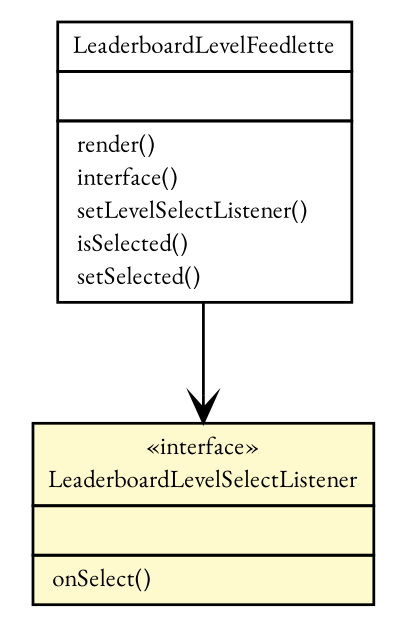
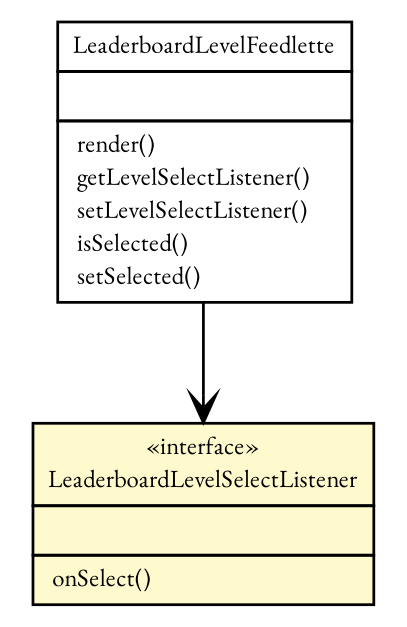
  digraph {
    nodesep=0.25
    ranksep=0.5
    fontname="EB Garamond"
    node [fontcolor=black fontname="EB Garamond" fontsize=9.0 shape=plaintext]
-   n1 [label=<<table title="com.heyzap.sdk.LeaderboardLevelFeedlette" border="0" cellborder="1" cellspacing="0" cellpadding="2" port="p" href="./LeaderboardLevelFeedlette.html"> 		<tr><td><table border="0" cellspacing="0" cellpadding="1"> <tr><td align="center" balign="center"> LeaderboardLevelFeedlette </td></tr> 		</table></td></tr> 		<tr><td><table border="0" cellspacing="0" cellpadding="1"> <tr><td align="left" balign="left">  </td></tr> 		</table></td></tr> 		<tr><td><table border="0" cellspacing="0" cellpadding="1"> <tr><td align="left" balign="left">  render() </td></tr> <tr><td align="left" balign="left">  interface() </td></tr> <tr><td align="left" balign="left">  setLevelSelectListener() </td></tr> <tr><td align="left" balign="left">  isSelected() </td></tr> <tr><td align="left" balign="left">  setSelected() </td></tr> 		</table></td></tr> 		</table>>]
+   n1 [label=<<table title="com.heyzap.sdk.LeaderboardLevelFeedlette" border="0" cellborder="1" cellspacing="0" cellpadding="2" port="p" href="./LeaderboardLevelFeedlette.html"> 		<tr><td><table border="0" cellspacing="0" cellpadding="1"> <tr><td align="center" balign="center"> LeaderboardLevelFeedlette </td></tr> 		</table></td></tr> 		<tr><td><table border="0" cellspacing="0" cellpadding="1"> <tr><td align="left" balign="left">  </td></tr> 		</table></td></tr> 		<tr><td><table border="0" cellspacing="0" cellpadding="1"> <tr><td align="left" balign="left">  render() </td></tr> <tr><td align="left" balign="left">  getLevelSelectListener() </td></tr> <tr><td align="left" balign="left">  setLevelSelectListener() </td></tr> <tr><td align="left" balign="left">  isSelected() </td></tr> <tr><td align="left" balign="left">  setSelected() </td></tr> 		</table></td></tr> 		</table>>]
    n2 [label=<<table title="com.heyzap.sdk.LeaderboardLevelFeedlette.LeaderboardLevelSelectListener" border="0" cellborder="1" cellspacing="0" cellpadding="2" port="p" bgcolor="lemonChiffon" href="./LeaderboardLevelFeedlette.LeaderboardLevelSelectListener.html"> 		<tr><td><table border="0" cellspacing="0" cellpadding="1"> <tr><td align="center" balign="center"> &#171;interface&#187; </td></tr> <tr><td align="center" balign="center"> LeaderboardLevelSelectListener </td></tr> 		</table></td></tr> 		<tr><td><table border="0" cellspacing="0" cellpadding="1"> <tr><td align="left" balign="left">  </td></tr> 		</table></td></tr> 		<tr><td><table border="0" cellspacing="0" cellpadding="1"> <tr><td align="left" balign="left">  onSelect() </td></tr> 		</table></td></tr> 		</table>>]
    n1 -> n2 [arrowhead=open color=black fontcolor=black fontname="EB Garamond" fontsize=10.0 headport=p labelfontname=Helvetica labelfontsize=10 tailport=p]
  }
